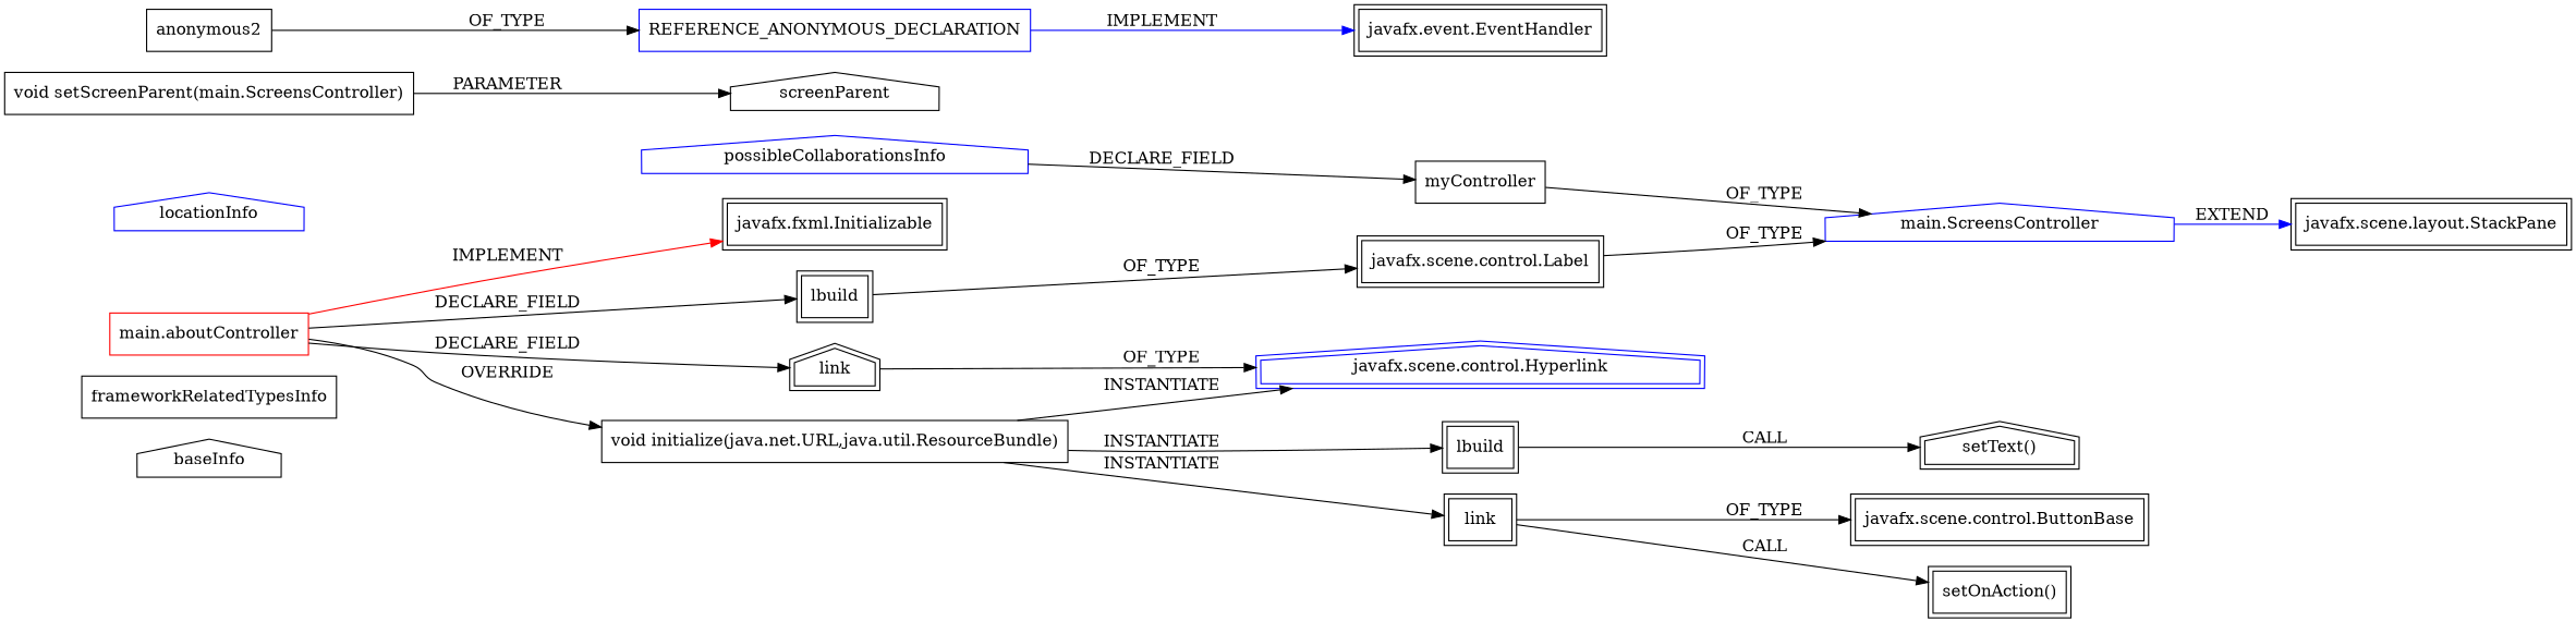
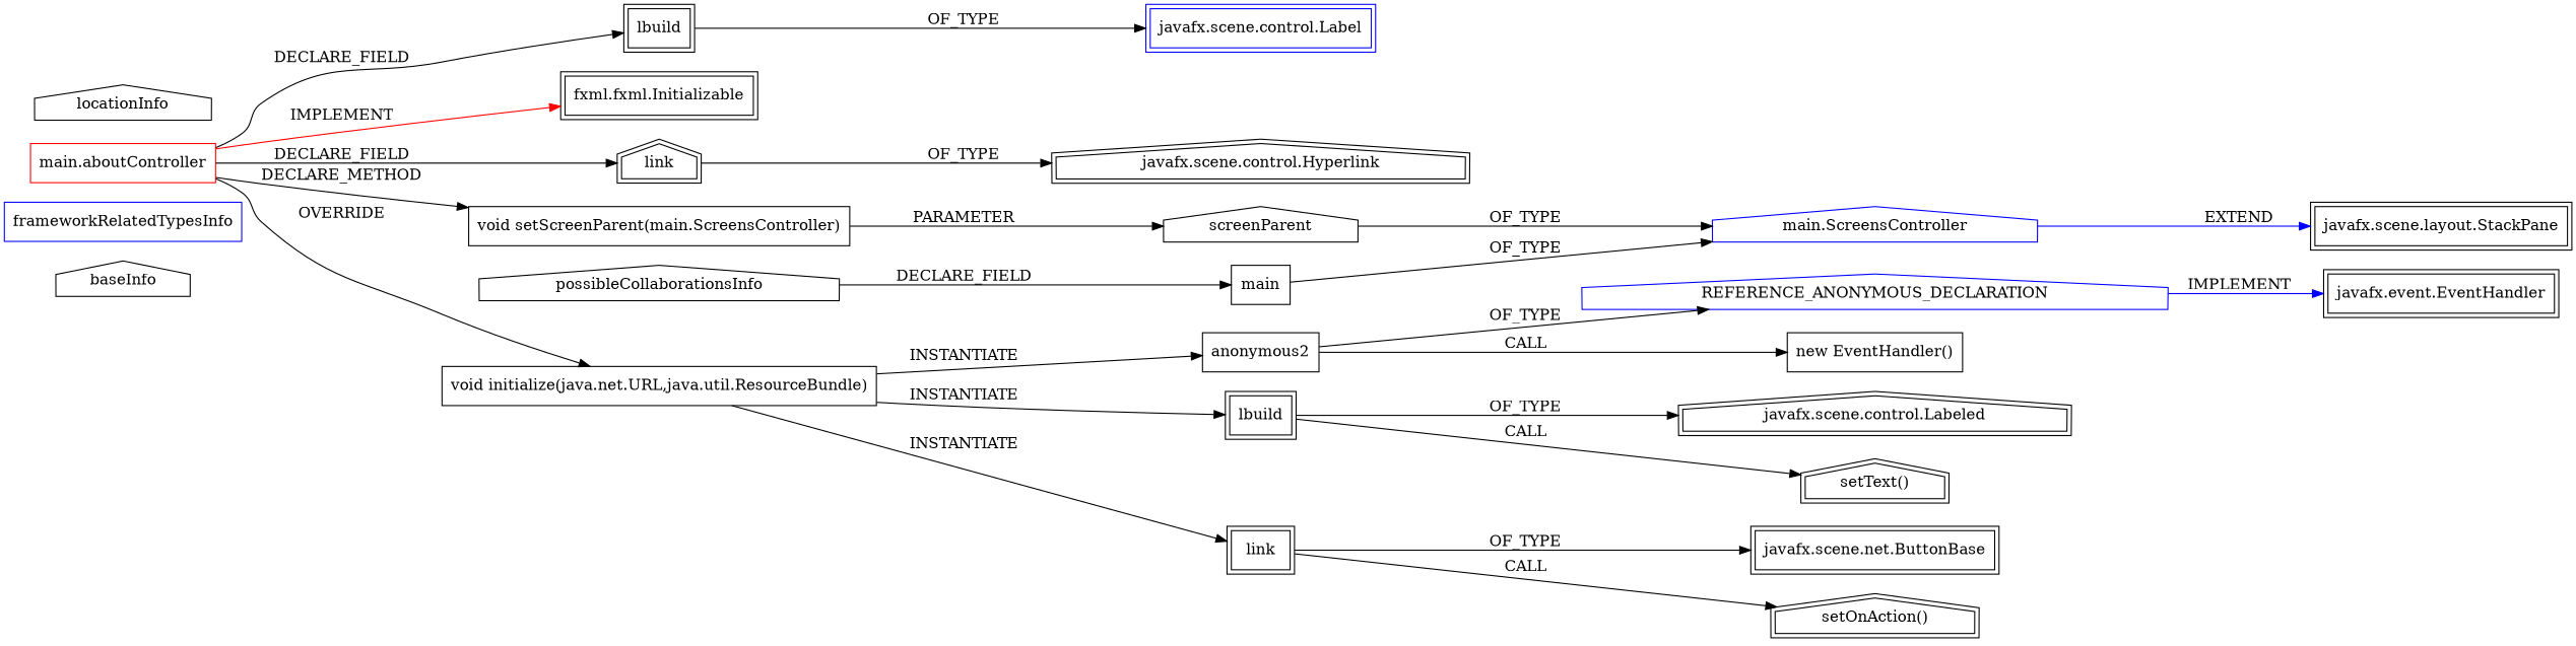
  digraph {
    rankdir=LR
    node [shape=box isFrameworkType=true vertexType=FRAMEWORK_CLASS_TYPE]
    baseInfo [category=extension_graph graphId=1882 isAnonymous=false possibleRelation=true shape=house isFrameworkType="" vertexType=""]
-   frameworkRelatedTypesInfo [0="javafx.fxml.Initializable" isFrameworkType="" vertexType=""]
-   possibleCollaborationsInfo [0="1882~CLIENT_METHOD_DECLARATION-PARAMETER_DECLARATION-FIELD_DECLARATION-~javafx.fxml.Initializable ~javafx.scene.layout.StackPane ~false~false" 1="1882~OVERRIDING_METHOD_DECLARATION-INSTANTIATION-~javafx.fxml.Initializable ~javafx.event.EventHandler ~false~true" shape=house color=blue isFrameworkType="" vertexType=""]
-   n4 [isFrameworkType=false label=myController vertexType=FIELD_DECLARATION]
-   locationInfo [contextSignature=aboutController filePath="/antoniotorres-CAPOS/CAPOS-master/src/main/aboutController.java" graphId=1882 projectName="antoniotorres-CAPOS" shape=house color=blue isFrameworkType="" vertexType=""]
+   frameworkRelatedTypesInfo [0="javafx.fxml.Initializable" color=blue isFrameworkType="" vertexType=""]
+   possibleCollaborationsInfo [0="1882~CLIENT_METHOD_DECLARATION-PARAMETER_DECLARATION-FIELD_DECLARATION-~javafx.fxml.Initializable ~javafx.scene.layout.StackPane ~false~false" 1="1882~OVERRIDING_METHOD_DECLARATION-INSTANTIATION-~javafx.fxml.Initializable ~javafx.event.EventHandler ~false~true" shape=house isFrameworkType="" vertexType=""]
+   n4 [isFrameworkType=false label=main vertexType=FIELD_DECLARATION]
+   locationInfo [contextSignature=aboutController filePath="/antoniotorres-CAPOS/CAPOS-master/src/main/aboutController.java" graphId=1882 projectName="antoniotorres-CAPOS" shape=house isFrameworkType="" vertexType=""]
    n6 [color=red isFrameworkType=false label="main.aboutController" vertexType=ROOT_CLIENT_CLASS_DECLARATION]
-   n7 [label="javafx.fxml.Initializable" peripheries=2 vertexType=FRAMEWORK_INTERFACE_TYPE]
+   n7 [label="fxml.fxml.Initializable" peripheries=2 vertexType=FRAMEWORK_INTERFACE_TYPE]
    n8 [label=lbuild peripheries=2 vertexType=FIELD_DECLARATION]
    n9 [label=link peripheries=2 shape=house vertexType=FIELD_DECLARATION]
    n10 [isFrameworkType=false label="void initialize(java.net.URL,java.util.ResourceBundle)" vertexType=OVERRIDING_METHOD_DECLARATION]
    n11 [isFrameworkType=false label="void setScreenParent(main.ScreensController)" vertexType=CLIENT_METHOD_DECLARATION]
-   n12 [label="javafx.scene.control.Label" peripheries=2]
-   n13 [label="javafx.scene.control.Hyperlink" peripheries=2 shape=house color=blue]
+   n12 [label="javafx.scene.control.Label" peripheries=2 color=blue]
+   n13 [label="javafx.scene.control.Hyperlink" peripheries=2 shape=house]
    n14 [color=blue isFrameworkType=false label="main.ScreensController" shape=house vertexType=REFERENCE_CLIENT_CLASS_DECLARATION]
    n15 [label=lbuild peripheries=2 vertexType=VARIABLE_EXPRESION]
    n16 [label=link peripheries=2 vertexType=VARIABLE_EXPRESION]
    n17 [isFrameworkType=false label=anonymous2 vertexType=VARIABLE_EXPRESION]
    n18 [isFrameworkType=false label=screenParent shape=house vertexType=PARAMETER_DECLARATION]
    n19 [label="javafx.scene.layout.StackPane" peripheries=2]
+   n20 [label="javafx.scene.control.Labeled" peripheries=2 shape=house]
    n21 [label="setText()" peripheries=2 shape=house vertexType=INSIDE_CALL]
-   n22 [label="javafx.scene.control.ButtonBase" peripheries=2]
-   n23 [label="setOnAction()" peripheries=2 vertexType=INSIDE_CALL]
-   n24 [color=blue isFrameworkType=false label=REFERENCE_ANONYMOUS_DECLARATION vertexType=REFERENCE_ANONYMOUS_DECLARATION]
+   n22 [label="javafx.scene.net.ButtonBase" peripheries=2]
+   n23 [label="setOnAction()" peripheries=2 shape=house vertexType=INSIDE_CALL]
+   n24 [color=blue isFrameworkType=false label=REFERENCE_ANONYMOUS_DECLARATION shape=house vertexType=REFERENCE_ANONYMOUS_DECLARATION]
+   n25 [isFrameworkType=false label="new EventHandler()" vertexType=CONSTRUCTOR_CALL]
    n26 [label="javafx.event.EventHandler" peripheries=2 vertexType=FRAMEWORK_INTERFACE_TYPE]
    possibleCollaborationsInfo -> n4 [label=DECLARE_FIELD]
    n4 -> n14 [label=OF_TYPE]
    n6 -> n7 [color=red label=IMPLEMENT]
    n6 -> n8 [label=DECLARE_FIELD]
    n6 -> n9 [label=DECLARE_FIELD]
    n6 -> n10 [label=OVERRIDE]
+   n6 -> n11 [label=DECLARE_METHOD]
    n8 -> n12 [label=OF_TYPE]
    n9 -> n13 [label=OF_TYPE]
    n10 -> n15 [label=INSTANTIATE]
    n10 -> n16 [label=INSTANTIATE]
-   n10 -> n13 [label=INSTANTIATE]
+   n10 -> n17 [label=INSTANTIATE]
    n11 -> n18 [label=PARAMETER]
    n14 -> n19 [color=blue label=EXTEND]
+   n15 -> n20 [label=OF_TYPE]
    n15 -> n21 [label=CALL]
    n16 -> n22 [label=OF_TYPE]
    n16 -> n23 [label=CALL]
    n17 -> n24 [label=OF_TYPE]
-   n12 -> n14 [label=OF_TYPE]
+   n17 -> n25 [label=CALL]
+   n18 -> n14 [label=OF_TYPE]
    n24 -> n26 [color=blue label=IMPLEMENT]
  }
